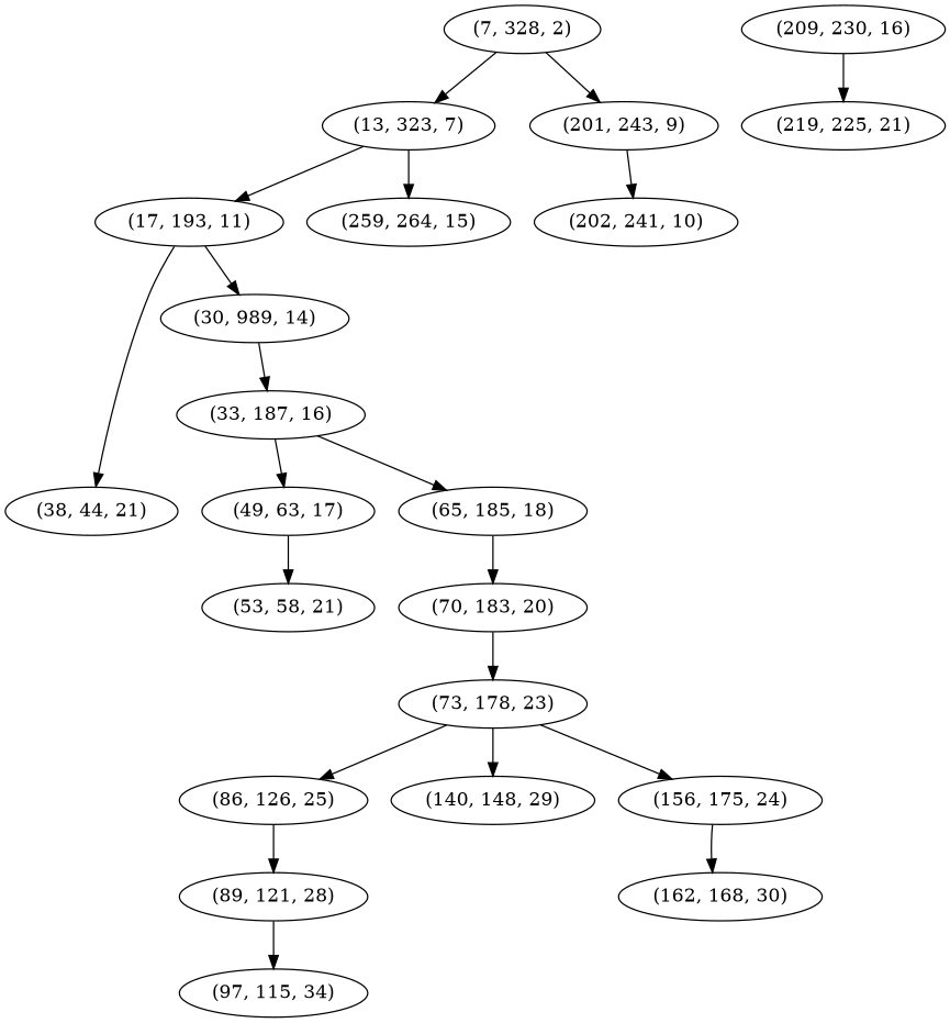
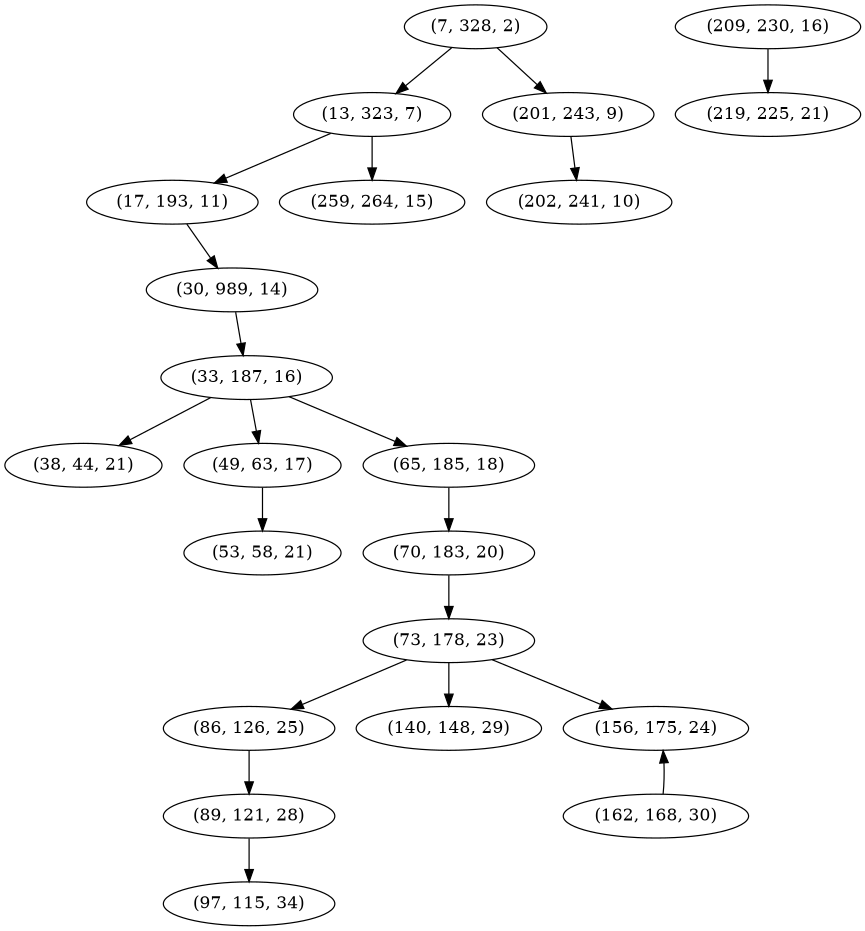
  digraph {
    "(7, 328, 2)"
    "(13, 323, 7)"
    "(201, 243, 9)"
    "(17, 193, 11)"
    "(259, 264, 15)"
    n6 [label="(30, 989, 14)"]
    "(202, 241, 10)"
    "(33, 187, 16)"
    "(38, 44, 21)"
    "(49, 63, 17)"
    "(65, 185, 18)"
    "(53, 58, 21)"
    "(70, 183, 20)"
    "(73, 178, 23)"
    "(86, 126, 25)"
    "(140, 148, 29)"
    "(156, 175, 24)"
    "(89, 121, 28)"
    "(162, 168, 30)"
    "(97, 115, 34)"
    "(209, 230, 16)"
    "(219, 225, 21)"
    "(7, 328, 2)" -> "(13, 323, 7)"
    "(7, 328, 2)" -> "(201, 243, 9)"
    "(13, 323, 7)" -> "(17, 193, 11)"
    "(13, 323, 7)" -> "(259, 264, 15)"
    "(201, 243, 9)" -> "(202, 241, 10)"
    "(17, 193, 11)" -> n6
    n6 -> "(33, 187, 16)"
-   "(17, 193, 11)" -> "(38, 44, 21)"
+   "(33, 187, 16)" -> "(38, 44, 21)"
    "(33, 187, 16)" -> "(49, 63, 17)"
    "(33, 187, 16)" -> "(65, 185, 18)"
    "(49, 63, 17)" -> "(53, 58, 21)"
    "(65, 185, 18)" -> "(70, 183, 20)"
    "(70, 183, 20)" -> "(73, 178, 23)"
    "(73, 178, 23)" -> "(86, 126, 25)"
    "(73, 178, 23)" -> "(140, 148, 29)"
    "(73, 178, 23)" -> "(156, 175, 24)"
    "(86, 126, 25)" -> "(89, 121, 28)"
-   "(156, 175, 24)" -> "(162, 168, 30)"
+   "(162, 168, 30)" -> "(156, 175, 24)"
    "(89, 121, 28)" -> "(97, 115, 34)"
    "(209, 230, 16)" -> "(219, 225, 21)"
  }
